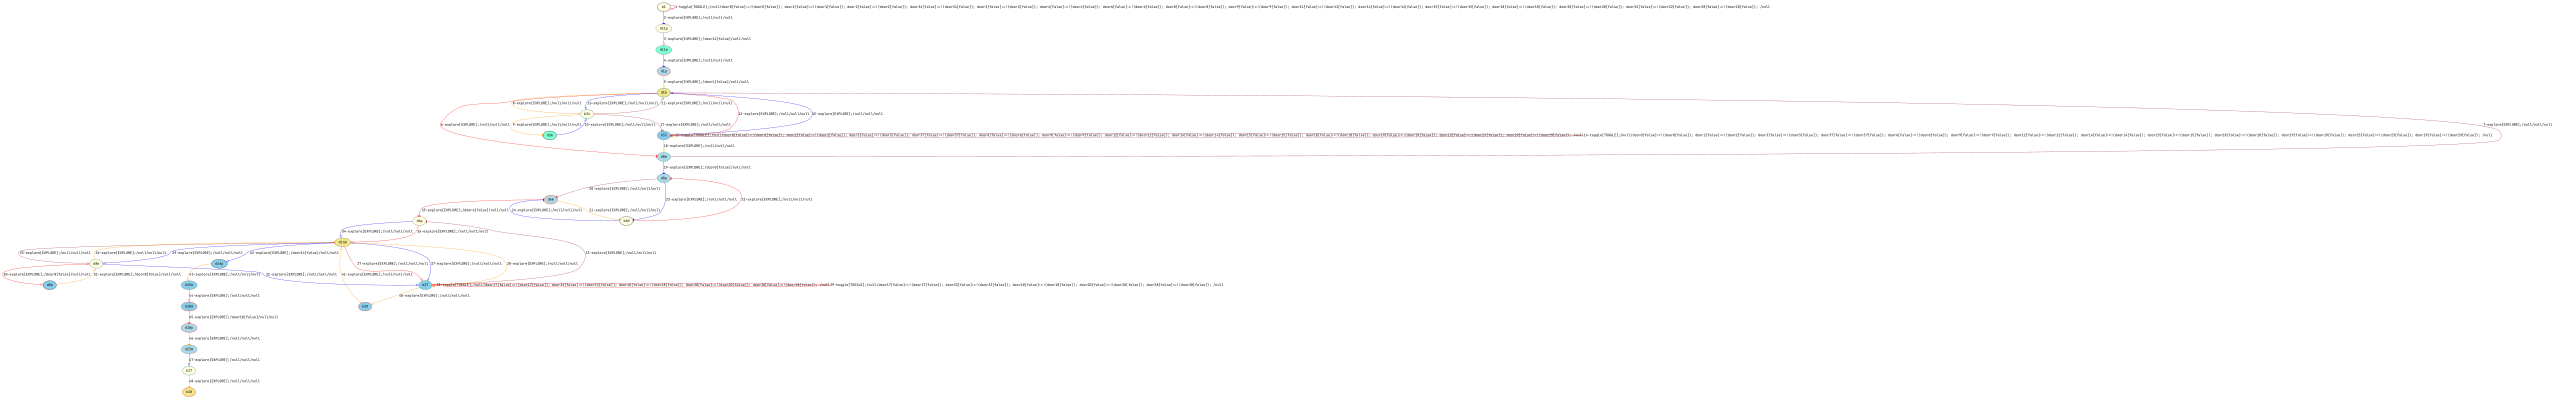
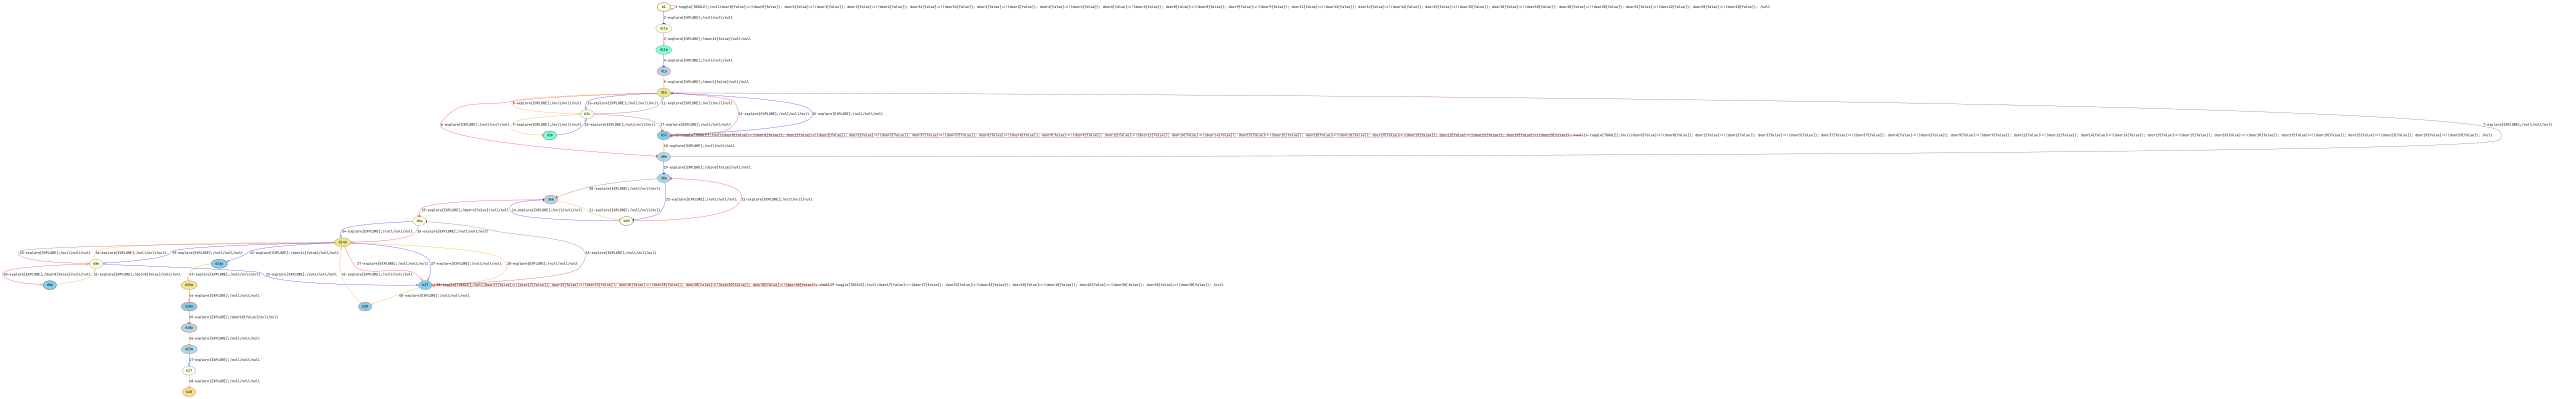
  digraph {
    fontname="JetBrains Mono"
    node [color=gray40 fillcolor=lightyellow fontname="JetBrains Mono" style=filled]
    edge [arrowhead=onormal color=darkorange fontname="JetBrains Mono"]
    b1 [color=black]
    d11p
    d11m [fillcolor=aquamarine]
    d1p [color=red fillcolor=lightblue]
    d1m [color=teal fillcolor=khaki]
    d0m [color=teal fillcolor=lightblue]
    b34 [color=teal]
    b33 [fillcolor=skyblue]
    d0p [color=teal fillcolor=lightblue]
    d2m [color=black fillcolor=aquamarine]
    d6m [color=red fillcolor=lightblue]
    b60 [color=black]
    d6p
    d14m [fillcolor=khaki]
    b37 [color=teal fillcolor=skyblue]
    d8m
    d14p [color=black fillcolor=skyblue]
    b38 [color=red fillcolor=skyblue]
    d8p [color=black fillcolor=skyblue]
-   d15m [fillcolor=skyblue]
+   d15m [fillcolor=khaki]
    d18m [color=red fillcolor=skyblue]
    d18p [color=red fillcolor=lightblue]
    d23m [fillcolor=lightblue]
    b17 [color=teal]
    b18 [color=red fillcolor=khaki]
    b1 -> b1 [color=red label="1-toggle[TOGGLE];/null/door0[false]:=!(door0[false]); door1[false]:=!(door1[false]); door2[false]:=!(door2[false]); door34[false]:=!(door34[false]); door3[false]:=!(door3[false]); door4[false]:=!(door4[false]); door6[false]:=!(door6[false]); door8[false]:=!(door8[false]); door9[false]:=!(door9[false]); door11[false]:=!(door11[false]); door14[false]:=!(door14[false]); door15[false]:=!(door15[false]); door18[false]:=!(door18[false]); door20[false]:=!(door20[false]); door22[false]:=!(door22[false]); door28[false]:=!(door28[false]); /null"]
    b1 -> d11p [arrowhead=tee color=blue label="2-explore[EXPLORE];/null/null/null"]
    d11p -> d11m [color=red label="3-explore[EXPLORE];/door11[false]/null/null"]
    d11m -> d1p [arrowhead=tee color=blue label="4-explore[EXPLORE];/null/null/null"]
    d1p -> d1m [label="5-explore[EXPLORE];/door1[false]/null/null"]
    d1m -> d0m [arrowhead=tee color=red label="6-explore[EXPLORE];/null/null/null"]
    d1m -> b34 [label="8-explore[EXPLORE];/null/null/null"]
    d1m -> b34 [color=blue label="16-explore[EXPLORE];/null/null/null"]
    d1m -> b33 [color=red label="12-explore[EXPLORE];/null/null/null"]
    d0m -> d1m [color=brown label="7-explore[EXPLORE];/null/null/null"]
    d0m -> d0p [arrowhead=tee color=blue label="19-explore[EXPLORE];/door0[false]/null/null"]
    b34 -> d1m [color=brown label="11-explore[EXPLORE];/null/null/null"]
    b34 -> b33 [arrowhead=tee color=brown label="17-explore[EXPLORE];/null/null/null"]
    b34 -> d2m [arrowhead=tee label="9-explore[EXPLORE];/null/null/null"]
    b33 -> d1m [color=blue label="15-explore[EXPLORE];/null/null/null"]
    b33 -> d0m [label="18-explore[EXPLORE];/null/null/null"]
    b33 -> b33 [label="13-toggle[TOGGLE];/null/door0[false]:=!(door0[false]); door2[false]:=!(door2[false]); door3[false]:=!(door3[false]); door37[false]:=!(door37[false]); door6[false]:=!(door6[false]); door9[false]:=!(door9[false]); door12[false]:=!(door12[false]); door14[false]:=!(door14[false]); door15[false]:=!(door15[false]); door18[false]:=!(door18[false]); door19[false]:=!(door19[false]); door23[false]:=!(door23[false]); door29[false]:=!(door29[false]); /null"]
    b33 -> b33 [arrowhead=tee color=brown label="14-toggle[TOGGLE];/null/door0[false]:=!(door0[false]); door2[false]:=!(door2[false]); door3[false]:=!(door3[false]); door37[false]:=!(door37[false]); door6[false]:=!(door6[false]); door9[false]:=!(door9[false]); door12[false]:=!(door12[false]); door14[false]:=!(door14[false]); door15[false]:=!(door15[false]); door18[false]:=!(door18[false]); door19[false]:=!(door19[false]); door23[false]:=!(door23[false]); door29[false]:=!(door29[false]); /null"]
    d0p -> d6m [arrowhead=tee color=brown label="20-explore[EXPLORE];/null/null/null"]
    d0p -> b60 [arrowhead=tee color=blue label="23-explore[EXPLORE];/null/null/null"]
    d2m -> b34 [color=blue label="10-explore[EXPLORE];/null/null/null"]
    d6m -> b60 [arrowhead=tee label="21-explore[EXPLORE];/null/null/null"]
    d6m -> d6p [arrowhead=tee color=red label="25-explore[EXPLORE];/door6[false]/null/null"]
    b60 -> d0p [arrowhead=tee color=red label="22-explore[EXPLORE];/null/null/null"]
    b60 -> d6m [arrowhead=tee color=blue label="24-explore[EXPLORE];/null/null/null"]
    d6p -> d14m [color=red label="26-explore[EXPLORE];/null/null/null"]
    d6p -> d14m [color=blue label="34-explore[EXPLORE];/null/null/null"]
    d14m -> b37 [color=red label="27-explore[EXPLORE];/null/null/null"]
    d14m -> b37 [color=blue label="37-explore[EXPLORE];/null/null/null"]
    d14m -> d8m [color=blue label="29-explore[EXPLORE];/null/null/null"]
    d14m -> d8m [color=brown label="35-explore[EXPLORE];/null/null/null"]
    d14m -> d14p [color=blue label="42-explore[EXPLORE];/door14[false]/null/null"]
    b37 -> d6p [arrowhead=tee color=brown label="33-explore[EXPLORE];/null/null/null"]
    b37 -> d14m [label="28-explore[EXPLORE];/null/null/null"]
    b37 -> b37 [label="38-toggle[TOGGLE];/null/door17[false]:=!(door17[false]); door33[false]:=!(door33[false]); door18[false]:=!(door18[false]); door20[false]:=!(door20[false]); door38[false]:=!(door38[false]); /null"]
    b37 -> b37 [color=red label="39-toggle[TOGGLE];/null/door17[false]:=!(door17[false]); door33[false]:=!(door33[false]); door18[false]:=!(door18[false]); door20[false]:=!(door20[false]); door38[false]:=!(door38[false]); /null"]
    b37 -> b38 [label="40-explore[EXPLORE];/null/null/null"]
    d8m -> d14m [arrowhead=tee label="36-explore[EXPLORE];/null/null/null"]
    d8m -> b37 [color=blue label="32-explore[EXPLORE];/null/null/null"]
    d8m -> d8p [color=red label="30-explore[EXPLORE];/door8[false]/null/null"]
    d14p -> d15m [label="43-explore[EXPLORE];/null/null/null"]
    b38 -> d14m [label="41-explore[EXPLORE];/null/null/null"]
    d8p -> d8m [label="31-explore[EXPLORE];/door8[false]/null/null"]
    d15m -> d18m [color=red label="44-explore[EXPLORE];/null/null/null"]
    d18m -> d18p [arrowhead=tee color=brown label="45-explore[EXPLORE];/door18[false]/null/null"]
    d18p -> d23m [arrowhead=tee label="46-explore[EXPLORE];/null/null/null"]
    d23m -> b17 [color=blue label="47-explore[EXPLORE];/null/null/null"]
    b17 -> b18 [arrowhead=tee label="48-explore[EXPLORE];/null/null/null"]
  }
